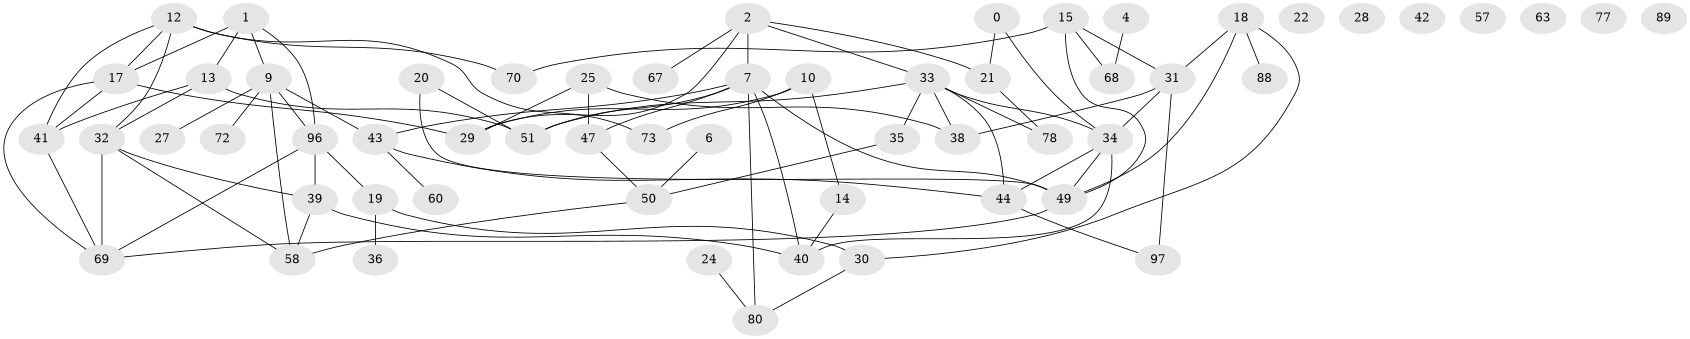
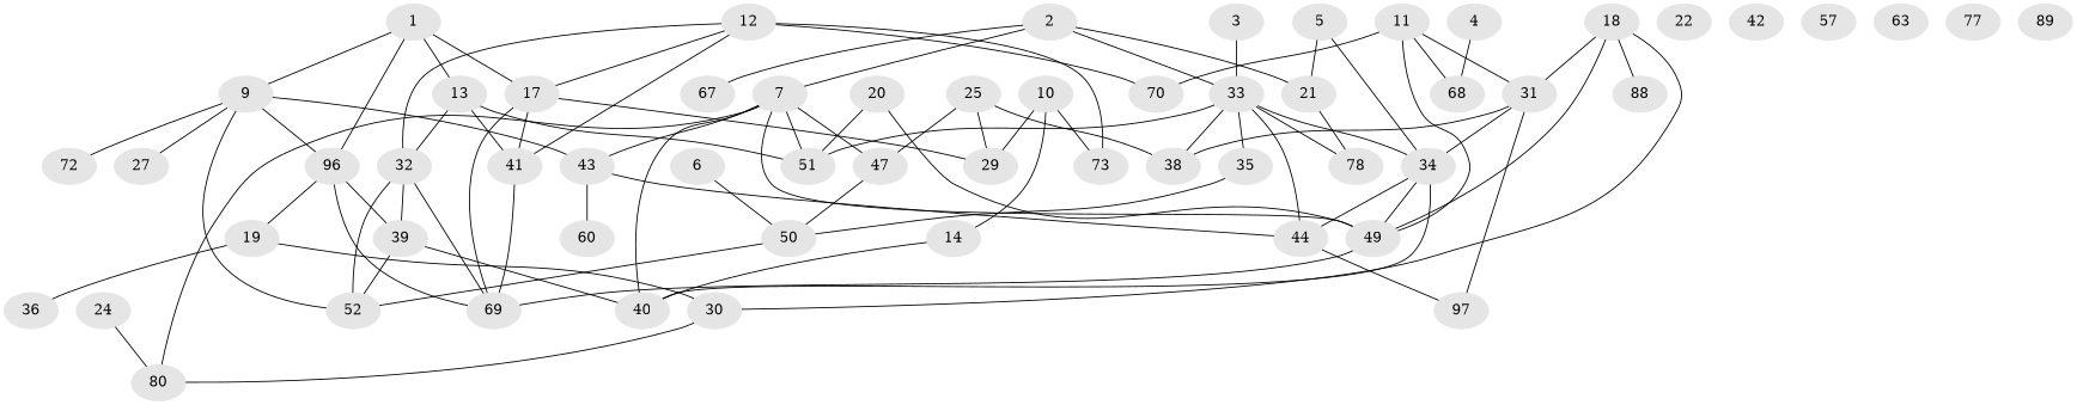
  graph {
    node [color=gray90 style=filled]
    1 [super="+26"]
    9 [super="+61"]
    13 [super="+20"]
    n4 [label=96]
    17 [super="+79"]
    43 [super="+74"]
    27
-   52 [super="+64" label=58]
+   52 [super="+64"]
    72
    51
    32
    41 [super="+45"]
    19 [super="+86"]
    39 [super="+83"]
    69 [super="+85"]
    29
    2 [super="+62"]
    7 [super="+8"]
    21
    33 [super="+53"]
    67
    40 [super="+54"]
    47
    49 [super="+71"]
    80
    78
    34 [super="+35"]
    38
    n29 [label=35]
    44 [super="+56"]
+   3 [super="+76"]
    4 [super="+48"]
    68
-   5 [super="+11" label=0]
+   5 [super="+11"]
    50 [super="+75"]
    6
    60
    14 [super="+81"]
    10 [super="+65"]
    73 [super="+84"]
    12 [super="+66"]
    70
-   15 [super="+55"]
+   15 [super="+55" label=11]
    31 [super="+59"]
    n45 [label=97]
    30
    36 [super="+58"]
    18 [super="+46"]
    88
    22
    n51 [label=20]
    24
    25 [super="+82"]
-   28
    42
    57
    63
    77
    89
    1 -- 9
    1 -- 13
    1 -- n4
    1 -- 17
    9 -- n4
    9 -- 43
    9 -- 27
    9 -- 52
    9 -- 72
    13 -- 51
    13 -- 32
    13 -- 41
    n4 -- 19
    n4 -- 39
    n4 -- 69
    17 -- 41
    17 -- 69
    17 -- 29
    43 -- 44
    43 -- 60
    32 -- 52
    32 -- 39
    32 -- 69
    41 -- 69
    19 -- 30
    19 -- 36
    39 -- 52
    39 -- 40
-   2 -- 29
    2 -- 7
    2 -- 21
    2 -- 33
    2 -- 67
    7 -- 43
    7 -- 51
    7 -- 40
    7 -- 47
    7 -- 49
    7 -- 80
    21 -- 78
    33 -- 51
    33 -- 78
    33 -- 34
    33 -- 38
    33 -- n29
    33 -- 44
    47 -- 50
    49 -- 69
    34 -- 40
    34 -- 49
    34 -- 44
    n29 -- 50
    44 -- n45
+   3 -- 33
    4 -- 68
    5 -- 21
    5 -- 34
    50 -- 52
    6 -- 50
    14 -- 40
    10 -- 29
    10 -- 14
    10 -- 73
    12 -- 17
    12 -- 32
    12 -- 41
    12 -- 73
    12 -- 70 [weight=2]
    15 -- 49
    15 -- 68
    15 -- 70
    15 -- 31
    31 -- 34
    31 -- 38
    31 -- n45
    30 -- 80
    18 -- 49
    18 -- 31
    18 -- 30
    18 -- 88
    n51 -- 51
    n51 -- 49
    24 -- 80
    25 -- 29
    25 -- 47
    25 -- 38
  }
